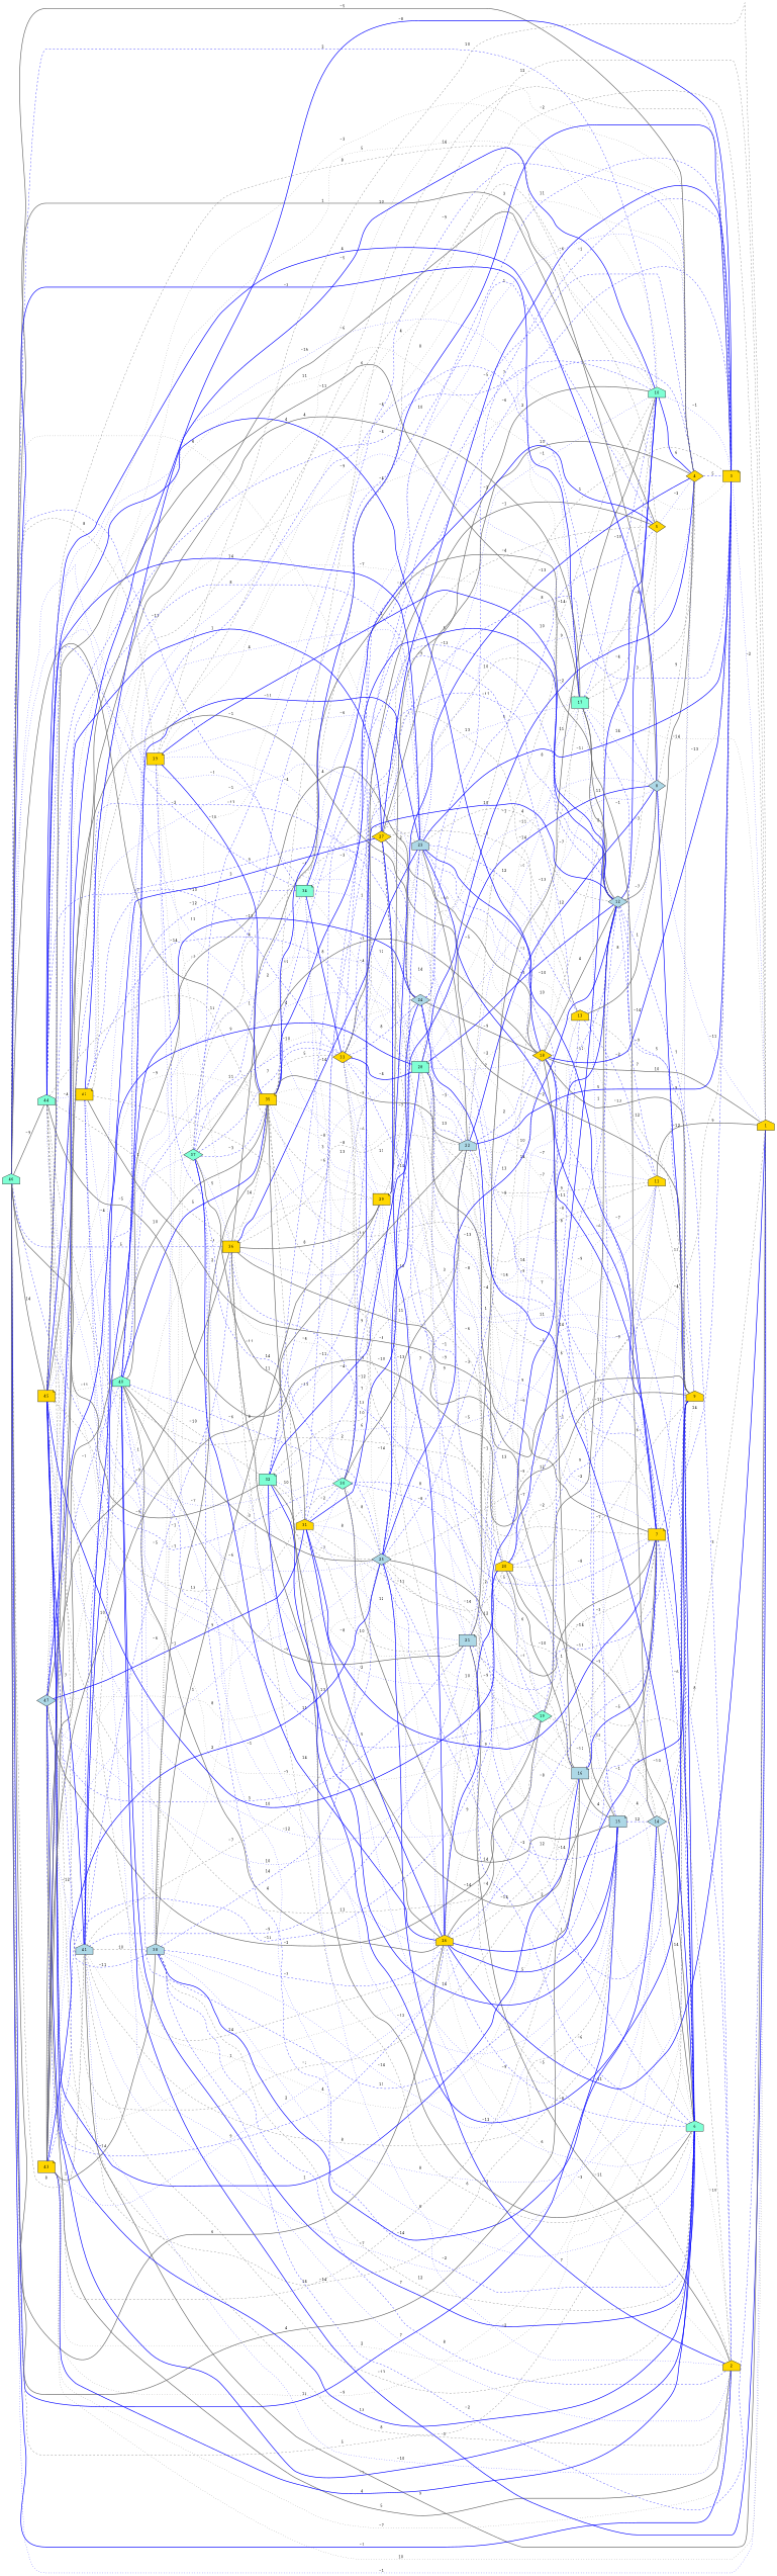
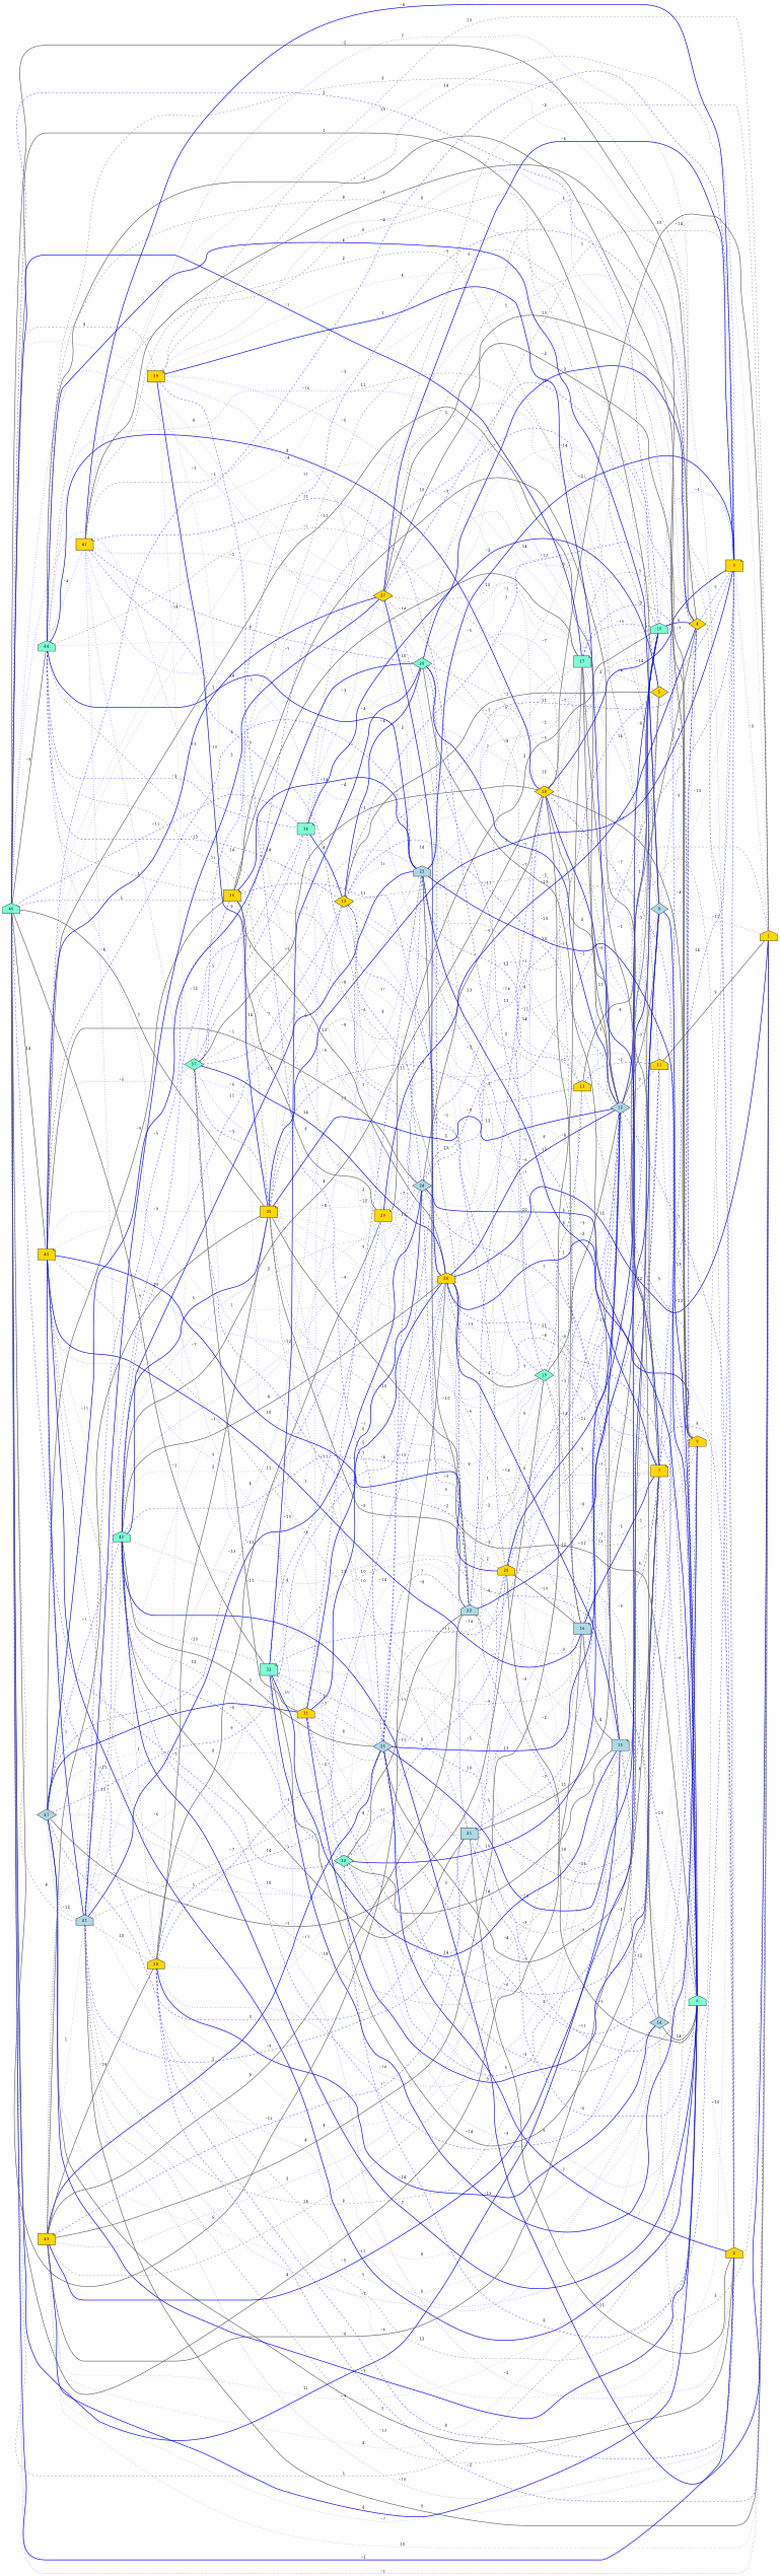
  graph {
    fontname="Courier Prime"
    rankdir=LR
    node [fillcolor=gold fontname="Courier Prime" shape=house style=filled]
    edge [color=blue fontname="Courier Prime" style=dashed]
    47 [fillcolor=lightblue shape=diamond]
    2
    3 [shape=note]
    4 [shape=diamond]
    6 [fillcolor=aquamarine]
    19 [fillcolor=aquamarine shape=diamond]
    20
    21 [fillcolor=lightblue shape=note]
    24 [fillcolor=lightblue shape=diamond]
    25 [fillcolor=lightblue shape=diamond]
    26
-   28 [fillcolor=aquamarine shape=note]
+   28 [fillcolor=aquamarine shape=diamond]
    31
    36 [shape=note]
    40 [fillcolor=aquamarine]
    41 [fillcolor=lightblue]
    1
    15 [fillcolor=lightblue shape=note]
    7 [shape=note]
    12 [fillcolor=lightblue shape=diamond]
    14 [fillcolor=lightblue shape=diamond]
    13
    9
    10 [fillcolor=aquamarine]
    16 [fillcolor=lightblue shape=note]
    18 [shape=diamond]
    11
    5 [shape=diamond]
    22 [fillcolor=lightblue]
    8 [fillcolor=lightblue shape=diamond]
    23 [fillcolor=lightblue]
    17 [fillcolor=aquamarine shape=note]
    30 [fillcolor=aquamarine shape=diamond]
    29 [shape=note]
    35 [shape=note]
    32 [fillcolor=aquamarine shape=note]
-   38 [fillcolor=lightblue]
+   38
    33 [shape=diamond]
    27 [shape=diamond]
    34 [fillcolor=aquamarine shape=note]
    37 [fillcolor=aquamarine shape=diamond]
    46 [fillcolor=aquamarine]
    39 [shape=note]
    44 [fillcolor=aquamarine]
    45 [shape=note]
    42 [shape=note]
    43 [shape=note]
    47 -- 2 [color=gray40 label=5 style=bold]
    47 -- 3 [color=gray40 label=-4 style=dotted]
    47 -- 4 [color=gray40 label=5 style=dotted]
    47 -- 6 [label=-9 style=bold]
    47 -- 19 [color=gray40 label=-2 style=bold]
    47 -- 20 [label=10 style=dotted]
    47 -- 21 [label=3]
    47 -- 24 [label=-13]
    47 -- 25 [color=gray40 label=8 style=dotted]
    47 -- 26 [label=9]
    47 -- 28 [label=9 style=bold]
    47 -- 31 [label=-1 style=bold]
    47 -- 36 [color=gray40 label=-9 style=bold]
    47 -- 40 [label=-9]
    47 -- 41 [label=-12 style=dotted]
    3 -- 1 [label=-2 style=dotted]
    4 -- 3 [label=5]
    6 -- 2 [color=gray40 label=-10 style=dotted]
    19 -- 15 [color=gray40 label=-12 style=dotted]
    19 -- 7 [color=gray40 label=-3]
    19 -- 12 [color=gray40 label=-2 style=bold]
    19 -- 14 [color=gray40 label=12]
    19 -- 13 [label=8]
    20 -- 3 [color=gray40 label=-9]
    20 -- 6 [color=gray40 label=-9 style=bold]
    20 -- 19 [label=6 style=dotted]
    20 -- 7 [label=-8 style=dotted]
    20 -- 12 [label=-3]
    20 -- 14 [color=gray40 label=-14 style=dotted]
    20 -- 9 [color=gray40 label=-7]
    20 -- 10 [label=-12 style=bold]
    20 -- 16 [color=gray40 label=-10 style=bold]
    20 -- 18 [color=gray40 label=14 style=dotted]
    20 -- 11 [label=9]
    21 -- 2 [color=gray40 label=-11 style=bold]
    21 -- 6 [label=-6]
    21 -- 12 [label=-7]
    21 -- 13 [label=-8 style=dotted]
    21 -- 9 [label=-11]
    21 -- 10 [color=gray40 label=11 style=bold]
    24 -- 3 [label=-1]
    24 -- 6 [label=6 style=bold]
    24 -- 7 [label=7]
    24 -- 9 [color=gray40 label=-8 style=dotted]
    24 -- 18 [color=gray40 label=-9 style=bold]
    24 -- 5 [label=10]
    24 -- 22 [label=-3]
    25 -- 2 [label=7 style=bold]
    25 -- 6 [label=6 style=dotted]
    25 -- 19 [color=gray40 label=-14]
    25 -- 7 [color=gray40 label=-1 style=bold]
    25 -- 12 [label=13 style=bold]
    25 -- 14 [label=-2]
    25 -- 13 [color=gray40 label=-2 style=dotted]
    25 -- 9 [label=2]
    25 -- 16 [color=gray40 label=-9]
    25 -- 18 [label=-3]
    25 -- 11 [color=gray40 label=-8]
    25 -- 22 [label=7]
    25 -- 8 [label=-14 style=bold]
    25 -- 23 [label=-11]
    26 -- 2 [color=gray40 label=-3 style=dotted]
    26 -- 6 [label=-8]
    26 -- 19 [color=gray40 label=-4 style=bold]
    26 -- 20 [color=gray40 label=9 style=dotted]
    26 -- 1 [label=-11 style=bold]
    26 -- 15 [label=5 style=bold]
    26 -- 7 [label=-8]
    26 -- 12 [label=-6 style=bold]
    26 -- 9 [label=1 style=bold]
    26 -- 16 [color=gray40 label=-14]
    26 -- 5 [color=gray40 label=8 style=dotted]
    26 -- 17 [color=gray40 label=-8]
    28 -- 3 [color=gray40 label=1]
    28 -- 4 [label=-2 style=bold]
    28 -- 6 [color=gray40 label=-14 style=dotted]
    28 -- 20 [color=gray40 label=-8 style=dotted]
    28 -- 15 [color=gray40 label=-7 style=bold]
    28 -- 7 [color=gray40 label=-5]
    28 -- 12 [label=-9 style=bold]
    28 -- 14 [color=gray40 label=12 style=dotted]
    28 -- 16 [label=13]
    28 -- 18 [label=7 style=dotted]
    28 -- 11 [label=-7 style=dotted]
    28 -- 22 [label=13]
    28 -- 8 [label=-13 style=dotted]
    28 -- 17 [color=gray40 label=-1 style=dotted]
    31 -- 4 [label=-6]
    31 -- 20 [color=gray40 label=-11]
    31 -- 21 [label=12 style=dotted]
    31 -- 24 [label=6 style=bold]
    31 -- 25 [label=8 style=dotted]
    31 -- 26 [label=5 style=bold]
    31 -- 7 [label=9 style=bold]
    31 -- 22 [color=gray40 label=-14 style=dotted]
    31 -- 23 [label=9]
    31 -- 30 [label=-2]
    36 -- 6 [color=gray40 label=6]
    36 -- 20 [label=12]
    36 -- 21 [color=gray40 label=-8 style=dotted]
    36 -- 24 [label=-6 style=dotted]
    36 -- 25 [color=gray40 label=-4 style=dotted]
    36 -- 26 [color=gray40 label=13 style=bold]
    36 -- 7 [color=gray40 label=-9 style=bold]
    36 -- 11 [label=3 style=dotted]
    36 -- 22 [color=gray40 label=-8]
    36 -- 23 [label=-14 style=bold]
    36 -- 17 [color=gray40 label=-14 style=bold]
    36 -- 29 [color=gray40 label=8 style=bold]
    36 -- 35 [color=gray40 label=14]
    40 -- 6 [label=7 style=bold]
    40 -- 21 [color=gray40 label=-5 style=bold]
    40 -- 24 [label=2 style=dotted]
    40 -- 25 [color=gray40 label=3 style=bold]
    40 -- 26 [color=gray40 label=4 style=bold]
    40 -- 1 [label=3 style=bold]
    40 -- 7 [label=13]
    40 -- 12 [color=gray40 label=-7 style=dotted]
    40 -- 18 [color=gray40 label=4 style=bold]
    40 -- 22 [label=4 style=dotted]
    40 -- 8 [label=-4]
    40 -- 23 [label=-11 style=bold]
    40 -- 17 [label=-9 style=dotted]
    40 -- 30 [label=-6]
    40 -- 35 [label=5 style=bold]
    40 -- 32 [color=gray40 label=-10]
    40 -- 38 [label=1 style=dotted]
    40 -- 33 [label=11]
    41 -- 2 [label=-10 style=dotted]
    41 -- 6 [color=gray40 label=-13]
    41 -- 21 [label=-9]
    41 -- 24 [label=-13 style=bold]
    41 -- 25 [color=gray40 label=-7]
    41 -- 36 [label=-5]
    41 -- 40 [color=gray40 label=10]
    41 -- 1 [color=gray40 label=9 style=bold]
    41 -- 15 [color=gray40 label=8]
    41 -- 14 [label=-7 style=dotted]
    41 -- 16 [color=gray40 label=4 style=dotted]
    41 -- 23 [label=4 style=dotted]
    41 -- 38 [color=gray40 label=10]
    41 -- 27 [label=3 style=bold]
    41 -- 34 [label=-12]
    15 -- 7 [color=gray40 label=-1 style=dotted]
    15 -- 14 [label=12]
    15 -- 9 [color=gray40 label=-10 style=dotted]
    7 -- 2 [label=8]
    7 -- 3 [label=14]
    7 -- 4 [label=-4 style=dotted]
    7 -- 6 [label=-6]
    12 -- 2 [label=7]
    12 -- 9 [label=5]
    12 -- 10 [label=-8 style=bold]
    12 -- 11 [label=7]
    12 -- 5 [color=gray40 label=-3]
    12 -- 8 [color=gray40 label=-7 style=bold]
    14 -- 6 [color=gray40 label=14 style=bold]
    14 -- 1 [color=gray40 label=3]
    13 -- 4 [color=gray40 label=1 style=bold]
    13 -- 6 [color=gray40 label=12]
    13 -- 11 [label=-2]
    13 -- 8 [label=8 style=dotted]
    10 -- 3 [label=-1 style=dotted]
    10 -- 4 [label=6 style=bold]
    16 -- 4 [color=gray40 label=6 style=dotted]
    16 -- 6 [color=gray40 label=4 style=dotted]
    16 -- 15 [color=gray40 label=4 style=bold]
    16 -- 7 [label=-5 style=bold]
    16 -- 12 [label=-11]
    16 -- 14 [label=-1 style=dotted]
    18 -- 3 [label=-14 style=bold]
    18 -- 6 [label=-7]
    18 -- 1 [color=gray40 label=10 style=bold]
    18 -- 7 [label=-6 style=bold]
    18 -- 12 [color=gray40 label=4 style=bold]
    18 -- 9 [color=gray40 label=-13 style=bold]
    18 -- 10 [color=gray40 label=2]
    18 -- 16 [color=gray40 label=-1 style=bold]
    18 -- 17 [color=gray40 label=-7 style=dotted]
    11 -- 4 [color=gray40 label=9 style=dotted]
    11 -- 1 [color=gray40 label=9 style=bold]
    11 -- 9 [color=gray40 label=13]
    5 -- 4 [label=-2 style=dotted]
-   22 -- 3 [label=5 style=bold]
    22 -- 20 [color=gray40 label=-4 style=dotted]
    22 -- 15 [color=gray40 label=-2 style=dotted]
    22 -- 7 [label=14]
    22 -- 13 [color=gray40 label=10 style=dotted]
    22 -- 9 [color=gray40 label=-9 style=dotted]
    22 -- 10 [color=gray40 label=-14]
    22 -- 18 [label=2]
    22 -- 11 [color=gray40 label=9]
    22 -- 8 [label=12 style=bold]
    22 -- 17 [label=-5 style=dotted]
    8 -- 3 [color=gray40 label=-13 style=dotted]
    8 -- 4 [color=gray40 label=9]
    8 -- 6 [label=-12 style=bold]
    8 -- 1 [label=-11 style=dotted]
    23 -- 3 [label=-13 style=bold]
    23 -- 4 [label=9 style=dotted]
    23 -- 6 [label=-11 style=bold]
    23 -- 21 [label=9 style=dotted]
    23 -- 15 [label=-3]
    23 -- 7 [label=10 style=bold]
    23 -- 12 [color=gray40 label=4]
    23 -- 13 [label=12]
    23 -- 10 [label=-1 style=dotted]
    23 -- 11 [color=gray40 label=-10 style=dotted]
    23 -- 22 [color=gray40 label=-10 style=bold]
    23 -- 17 [label=5 style=dotted]
    17 -- 4 [color=gray40 label=3]
    17 -- 6 [label=-9]
    17 -- 1 [color=gray40 label=-14 style=dotted]
    17 -- 15 [label=1 style=dotted]
    17 -- 12 [color=gray40 label=11 style=bold]
    17 -- 14 [color=gray40 label=-1 style=bold]
    17 -- 10 [label=-10]
    17 -- 5 [color=gray40 label=-4]
    17 -- 8 [label=14 style=dotted]
    30 -- 3 [label=8]
    30 -- 20 [label=8]
    30 -- 25 [color=gray40 label=8]
    30 -- 15 [color=gray40 label=14 style=bold]
    30 -- 7 [label=5]
    30 -- 12 [label=10 style=bold]
    30 -- 14 [label=-9 style=dotted]
    30 -- 16 [color=gray40 label=10 style=dotted]
    30 -- 5 [color=gray40 label=-4]
    30 -- 22 [color=gray40 label=-13 style=bold]
    30 -- 29 [color=gray40 label=7 style=dotted]
    29 -- 4 [label=-13 style=bold]
    29 -- 21 [label=-8 style=dotted]
    29 -- 24 [color=gray40 label=-7]
    29 -- 7 [label=9 style=dotted]
    29 -- 9 [label=11 style=dotted]
    29 -- 10 [color=gray40 label=2 style=bold]
    29 -- 16 [color=gray40 label=2 style=dotted]
    29 -- 8 [label=-11 style=dotted]
    35 -- 3 [label=3 style=bold]
    35 -- 6 [color=gray40 label=-1 style=bold]
    35 -- 20 [color=gray40 label=-10]
    35 -- 21 [color=gray40 label=10]
    35 -- 1 [color=gray40 label=12]
    35 -- 7 [label=-6 style=dotted]
    35 -- 12 [label=5 style=bold]
    35 -- 13 [label=-9]
    35 -- 9 [color=gray40 label=1 style=dotted]
    35 -- 11 [color=gray40 label=-13 style=dotted]
    35 -- 22 [color=gray40 label=-8 style=bold]
    35 -- 29 [color=gray40 label=-8 style=dotted]
    35 -- 33 [color=gray40 label=5]
    35 -- 34 [color=gray40 label=12 style=dotted]
    32 -- 2 [label=-2 style=dotted]
    32 -- 4 [label=-5]
    32 -- 25 [color=gray40 label=-7]
    32 -- 28 [label=-4 style=bold]
    32 -- 31 [label=10 style=dotted]
    32 -- 15 [label=14 style=bold]
    32 -- 7 [color=gray40 label=-14 style=bold]
    32 -- 12 [label=-12]
    32 -- 9 [label=-12 style=bold]
    32 -- 11 [label=-5 style=dotted]
    32 -- 22 [color=gray40 label=10]
    32 -- 23 [label=13 style=dotted]
    32 -- 29 [label=-11]
    38 -- 2 [label=8]
    38 -- 4 [color=gray40 label=8 style=dotted]
    38 -- 6 [color=gray40 label=12]
    38 -- 24 [color=gray40 label=-10 style=dotted]
    38 -- 25 [label=14]
    38 -- 26 [label=-3]
    38 -- 1 [label=-2]
    38 -- 15 [label=-14 style=dotted]
    38 -- 14 [label=-14 style=bold]
    38 -- 9 [label=8 style=dotted]
    38 -- 22 [color=gray40 label=-13 style=dotted]
    38 -- 29 [color=gray40 label=11 style=bold]
    38 -- 35 [color=gray40 label=2 style=bold]
    38 -- 37 [color=gray40 label=-1 style=dotted]
    33 -- 2 [color=gray40 label=-5]
    33 -- 3 [label=11]
    33 -- 19 [label=-1]
    33 -- 24 [label=8]
    33 -- 25 [color=gray40 label=-12 style=dotted]
    33 -- 26 [color=gray40 label=13 style=dotted]
    33 -- 28 [label=-4 style=bold]
    33 -- 15 [label=12 style=dotted]
    33 -- 12 [label=-13]
    33 -- 13 [color=gray40 label=13]
    33 -- 10 [label=7]
    33 -- 11 [label=-14 style=dotted]
    33 -- 5 [color=gray40 label=-1 style=bold]
    33 -- 23 [color=gray40 label=12 style=dotted]
    33 -- 29 [label=-6 style=dotted]
    27 -- 2 [color=gray40 label=1]
    27 -- 3 [label=-6 style=bold]
    27 -- 4 [color=gray40 label=13 style=bold]
    27 -- 6 [label=12]
    27 -- 26 [label=-10 style=bold]
    27 -- 7 [label=14 style=dotted]
    27 -- 13 [color=gray40 label=-7]
    27 -- 9 [color=gray40 label=-2 style=bold]
    27 -- 16 [color=gray40 label=-1]
    27 -- 18 [color=gray40 label=-5 style=dotted]
    27 -- 22 [color=gray40 label=14 style=dotted]
    27 -- 23 [color=gray40 label=2 style=dotted]
    27 -- 17 [color=gray40 label=10]
    34 -- 4 [label=1 style=dotted]
    34 -- 20 [color=gray40 label=11 style=dotted]
    34 -- 24 [label=1 style=dotted]
    34 -- 28 [color=gray40 label=-4 style=dotted]
    34 -- 1 [color=gray40 label=-2]
    34 -- 5 [label=-2 style=bold]
    34 -- 30 [label=3 style=dotted]
    34 -- 33 [label=8 style=bold]
    34 -- 27 [label=-3 style=dotted]
    37 -- 4 [label=-9]
    37 -- 6 [label=-2]
    37 -- 19 [label=2 style=dotted]
    37 -- 26 [label=14 style=bold]
    37 -- 31 [color=gray40 label=-11 style=bold]
    37 -- 36 [label=5 style=dotted]
    37 -- 15 [label=-12 style=dotted]
    37 -- 18 [color=gray40 label=-1 style=bold]
    37 -- 5 [label=10]
    37 -- 23 [color=gray40 label=-9]
    37 -- 35 [label=-3]
    37 -- 33 [label=7]
    37 -- 34 [label=1]
    46 -- 2 [label=-1 style=bold]
    46 -- 4 [color=gray40 label=-5 style=bold]
    46 -- 26 [color=gray40 label=6 style=bold]
    46 -- 28 [label=-1 style=dotted]
    46 -- 36 [label=5]
    46 -- 41 [color=gray40 label=8]
    46 -- 1 [label=-1 style=dotted]
    46 -- 15 [label=12 style=bold]
    46 -- 9 [color=gray40 label=5]
    46 -- 10 [label=2]
    46 -- 16 [color=gray40 label=4 style=bold]
    46 -- 8 [color=gray40 label=1 style=bold]
    46 -- 17 [label=-3 style=bold]
    46 -- 30 [label=-7]
    46 -- 29 [label=12 style=dotted]
    46 -- 35 [color=gray40 label=7 style=bold]
    46 -- 32 [color=gray40 label=-9 style=bold]
    46 -- 27 [color=gray40 label=4 style=dotted]
    46 -- 34 [label=-11]
    46 -- 39 [color=gray40 label=8]
    46 -- 44 [color=gray40 label=-9 style=bold]
    46 -- 45 [color=gray40 label=14 style=bold]
    39 -- 3 [color=gray40 label=14]
    39 -- 6 [label=8 style=dotted]
    39 -- 25 [label=14]
    39 -- 28 [label=-4 style=dotted]
    39 -- 36 [color=gray40 label=-3 style=dotted]
    39 -- 1 [color=gray40 label=10]
    39 -- 12 [label=1 style=bold]
    39 -- 10 [color=gray40 label=4 style=dotted]
    39 -- 18 [label=-6 style=dotted]
    39 -- 35 [label=-10 style=bold]
    39 -- 37 [color=gray40 label=-14 style=dotted]
    44 -- 2 [color=gray40 label=8]
    44 -- 19 [color=gray40 label=-9 style=dotted]
    44 -- 26 [color=gray40 label=14]
    44 -- 36 [color=gray40 label=1]
    44 -- 7 [color=gray40 label=2]
    44 -- 9 [color=gray40 label=-8 style=bold]
    44 -- 16 [color=gray40 label=-3]
    44 -- 18 [label=4 style=bold]
    44 -- 5 [color=gray40 label=8]
    44 -- 8 [label=4 style=bold]
    44 -- 23 [label=14 style=bold]
    44 -- 17 [label=-16 style=dotted]
    44 -- 30 [label=-7 style=dotted]
    44 -- 29 [color=gray40 label=12]
    44 -- 33 [label=-13]
    44 -- 34 [label=-2]
    44 -- 42 [label=-4 style=dotted]
    45 -- 3 [label=-4]
    45 -- 6 [label=12 style=bold]
    45 -- 19 [label=-12 style=dotted]
    45 -- 20 [label=10 style=bold]
    45 -- 24 [color=gray40 label=-1 style=bold]
    45 -- 25 [label=9 style=dotted]
    45 -- 26 [color=gray40 label=1 style=dotted]
    45 -- 40 [color=gray40 label=-11 style=dotted]
    45 -- 41 [label=7 style=bold]
    45 -- 15 [color=gray40 label=-14]
    45 -- 7 [color=gray40 label=13]
    45 -- 12 [color=gray40 label=-11 style=bold]
    45 -- 10 [color=gray40 label=-3 style=dotted]
    45 -- 16 [label=1 style=bold]
    45 -- 23 [label=8]
    45 -- 17 [color=gray40 label=11 style=dotted]
    45 -- 30 [color=gray40 label=12]
    45 -- 35 [color=gray40 label=-9 style=dotted]
    45 -- 38 [label=-11]
    45 -- 27 [label=1 style=bold]
    45 -- 37 [label=-5 style=dotted]
    42 -- 2 [label=7 style=dotted]
    42 -- 3 [label=-8 style=bold]
    42 -- 4 [color=gray40 label=10 style=dotted]
    42 -- 19 [label=11]
    42 -- 24 [label=9]
    42 -- 25 [label=-6 style=dotted]
    42 -- 26 [label=-1 style=dotted]
    42 -- 28 [label=4]
    42 -- 40 [label=-4 style=dotted]
    42 -- 9 [color=gray40 label=-8 style=bold]
    42 -- 10 [color=gray40 label=6]
    42 -- 11 [color=gray40 label=11]
    42 -- 27 [label=-1 style=dotted]
    43 -- 2 [color=gray40 label=-7 style=dotted]
    43 -- 6 [label=4 style=bold]
    43 -- 19 [label=2 style=dotted]
    43 -- 20 [label=-12]
    43 -- 25 [label=2 style=bold]
    43 -- 41 [color=gray40 label=1 style=dotted]
    43 -- 1 [color=gray40 label=10 style=dotted]
    43 -- 14 [color=gray40 label=-9 style=dotted]
    43 -- 9 [color=gray40 label=2 style=dotted]
    43 -- 10 [label=-5 style=bold]
    43 -- 16 [color=gray40 label=14]
    43 -- 5 [color=gray40 label=-6 style=bold]
    43 -- 22 [color=gray40 label=8 style=bold]
    43 -- 17 [color=gray40 label=4 style=bold]
    43 -- 30 [label=1 style=dotted]
    43 -- 29 [color=gray40 label=-5 style=dotted]
    43 -- 35 [color=gray40 label=10 style=bold]
    43 -- 32 [color=gray40 label=-6 style=dotted]
    43 -- 38 [color=gray40 label=-14 style=bold]
  }
